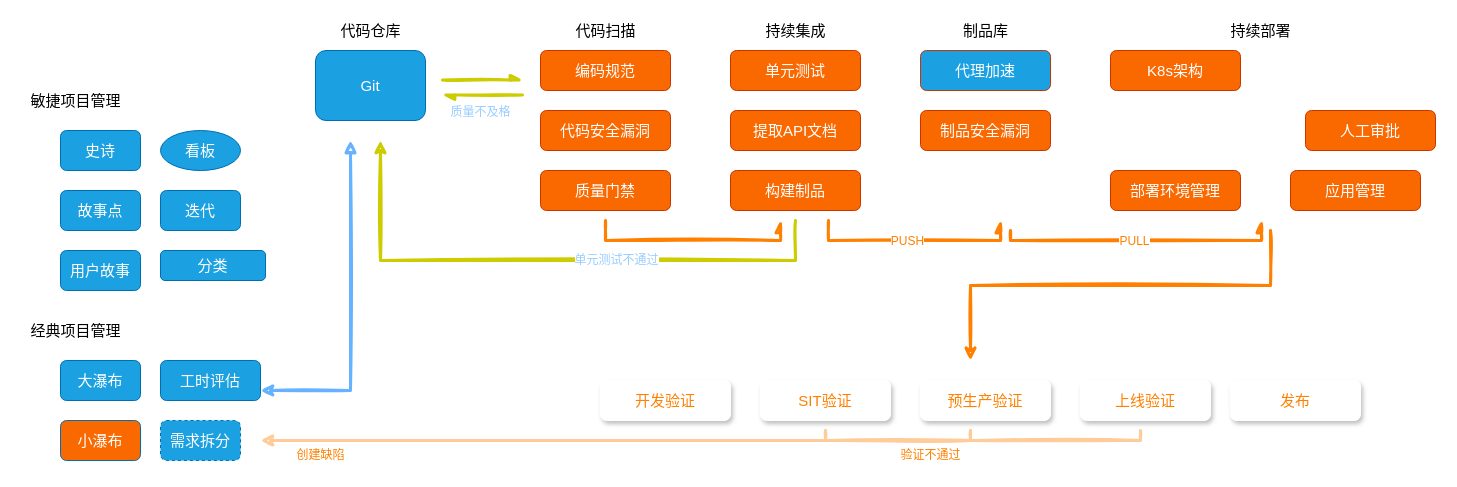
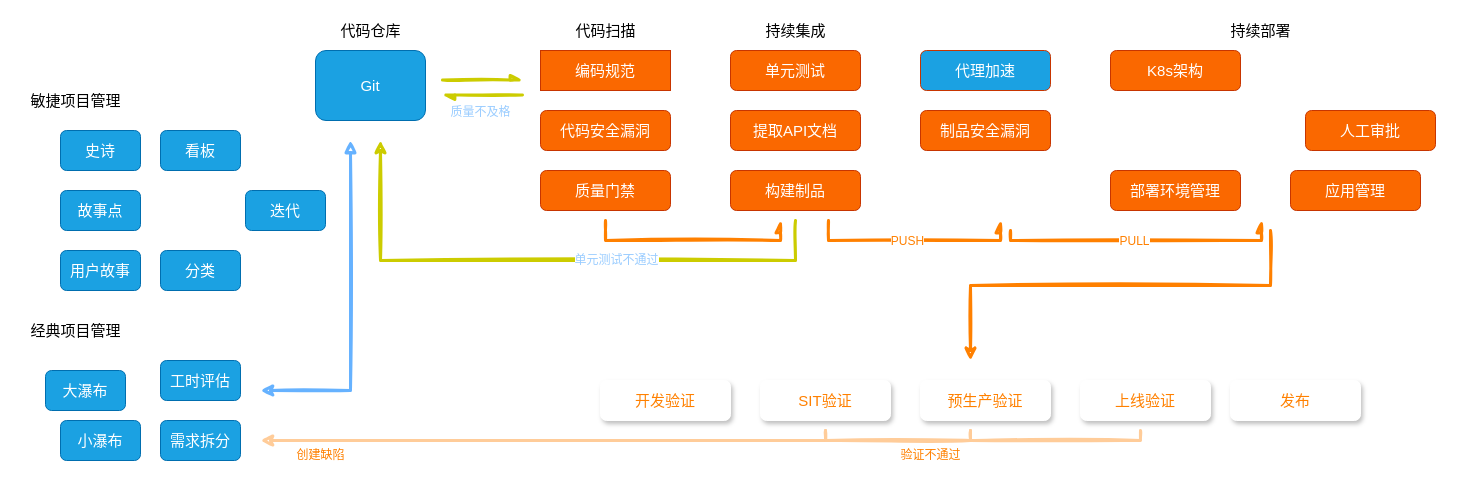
  <mxCell id="0" />
  <mxCell id="1" parent="0" />
  <mxCell id="2" value="史诗" style="rounded=1;whiteSpace=wrap;html=1;fontSize=15;fillColor=#1ba1e2;strokeColor=#006EAF;fontColor=#ffffff;" vertex="1" parent="1"><mxGeometry x="60" y="130" width="80" height="40" as="geometry" /></mxCell>
- <mxCell id="3" value="看板" style="ellipse;whiteSpace=wrap;html=1;fontSize=15;fillColor=#1ba1e2;strokeColor=#006EAF;fontColor=#ffffff;" vertex="1" parent="1"><mxGeometry x="160" y="130" width="80" height="40" as="geometry" /></mxCell>
+ <mxCell id="3" value="看板" style="rounded=1;whiteSpace=wrap;html=1;fontSize=15;fillColor=#1ba1e2;strokeColor=#006EAF;fontColor=#ffffff;" vertex="1" parent="1"><mxGeometry x="160" y="130" width="80" height="40" as="geometry" /></mxCell>
  <mxCell id="4" value="故事点" style="rounded=1;whiteSpace=wrap;html=1;fontSize=15;fillColor=#1ba1e2;strokeColor=#006EAF;fontColor=#ffffff;" vertex="1" parent="1"><mxGeometry x="60" y="190" width="80" height="40" as="geometry" /></mxCell>
- <mxCell id="5" value="迭代" style="rounded=1;whiteSpace=wrap;html=1;fontSize=15;fillColor=#1ba1e2;strokeColor=#006EAF;fontColor=#ffffff;" vertex="1" parent="1"><mxGeometry x="160" y="190" width="80" height="40" as="geometry" /></mxCell>
+ <mxCell id="5" value="迭代" style="rounded=1;whiteSpace=wrap;html=1;fontSize=15;fillColor=#1ba1e2;strokeColor=#006EAF;fontColor=#ffffff;" vertex="1" parent="1"><mxGeometry x="245" y="190" width="80" height="40" as="geometry" /></mxCell>
  <mxCell id="6" value="用户故事" style="rounded=1;whiteSpace=wrap;html=1;fontSize=15;fillColor=#1ba1e2;strokeColor=#006EAF;fontColor=#ffffff;" vertex="1" parent="1"><mxGeometry x="60" y="250" width="80" height="40" as="geometry" /></mxCell>
- <mxCell id="7" value="分类" style="rounded=1;whiteSpace=wrap;html=1;fontSize=15;fillColor=#1ba1e2;strokeColor=#006EAF;fontColor=#ffffff;" vertex="1" parent="1"><mxGeometry x="160" y="250" width="105" height="30" as="geometry" /></mxCell>
+ <mxCell id="7" value="分类" style="rounded=1;whiteSpace=wrap;html=1;fontSize=15;fillColor=#1ba1e2;strokeColor=#006EAF;fontColor=#ffffff;" vertex="1" parent="1"><mxGeometry x="160" y="250" width="80" height="40" as="geometry" /></mxCell>
  <mxCell id="8" value="敏捷项目管理" style="text;html=1;align=center;verticalAlign=middle;resizable=0;points=[];autosize=1;strokeColor=none;fillColor=none;fontSize=15;fontColor=#000000;" vertex="1" parent="1"><mxGeometry x="20" y="90" width="110" height="20" as="geometry" /></mxCell>
  <mxCell id="9" value="经典项目管理" style="text;html=1;align=center;verticalAlign=middle;resizable=0;points=[];autosize=1;strokeColor=none;fillColor=none;fontSize=15;fontColor=#000000;" vertex="1" parent="1"><mxGeometry x="20" y="320" width="110" height="20" as="geometry" /></mxCell>
- <mxCell id="10" value="大瀑布" style="rounded=1;whiteSpace=wrap;html=1;fontSize=15;fillColor=#1ba1e2;strokeColor=#006EAF;fontColor=#ffffff;" vertex="1" parent="1"><mxGeometry x="60" y="360" width="80" height="40" as="geometry" /></mxCell>
- <mxCell id="11" value="工时评估" style="rounded=1;whiteSpace=wrap;html=1;fontSize=15;fillColor=#1ba1e2;strokeColor=#006EAF;fontColor=#ffffff;" vertex="1" parent="1"><mxGeometry x="160" y="360" width="100" height="40" as="geometry" /></mxCell>
- <mxCell id="12" value="小瀑布" style="rounded=1;whiteSpace=wrap;html=1;fontSize=15;fillColor=#fa6800;strokeColor=#006EAF;fontColor=#ffffff;" vertex="1" parent="1"><mxGeometry x="60" y="420" width="80" height="40" as="geometry" /></mxCell>
- <mxCell id="13" value="需求拆分" style="rounded=1;whiteSpace=wrap;html=1;fontSize=15;fillColor=#1ba1e2;strokeColor=#006EAF;fontColor=#ffffff;dashed=1;" vertex="1" parent="1"><mxGeometry x="160" y="420" width="80" height="40" as="geometry" /></mxCell>
+ <mxCell id="10" value="大瀑布" style="rounded=1;whiteSpace=wrap;html=1;fontSize=15;fillColor=#1ba1e2;strokeColor=#006EAF;fontColor=#ffffff;" vertex="1" parent="1"><mxGeometry x="45" y="370" width="80" height="40" as="geometry" /></mxCell>
+ <mxCell id="11" value="工时评估" style="rounded=1;whiteSpace=wrap;html=1;fontSize=15;fillColor=#1ba1e2;strokeColor=#006EAF;fontColor=#ffffff;" vertex="1" parent="1"><mxGeometry x="160" y="360" width="80" height="40" as="geometry" /></mxCell>
+ <mxCell id="12" value="小瀑布" style="rounded=1;whiteSpace=wrap;html=1;fontSize=15;fillColor=#1ba1e2;strokeColor=#006EAF;fontColor=#ffffff;" vertex="1" parent="1"><mxGeometry x="60" y="420" width="80" height="40" as="geometry" /></mxCell>
+ <mxCell id="13" value="需求拆分" style="rounded=1;whiteSpace=wrap;html=1;fontSize=15;fillColor=#1ba1e2;strokeColor=#006EAF;fontColor=#ffffff;" vertex="1" parent="1"><mxGeometry x="160" y="420" width="80" height="40" as="geometry" /></mxCell>
  <mxCell id="14" style="edgeStyle=orthogonalEdgeStyle;rounded=0;orthogonalLoop=1;jettySize=auto;html=1;fontSize=15;fontColor=#FF8000;startArrow=block;strokeWidth=3;strokeColor=#66B2FF;sketch=1;" edge="1" parent="1"><mxGeometry relative="1" as="geometry"><mxPoint x="260" y="390" as="targetPoint" /><mxPoint x="350" y="140" as="sourcePoint" /><Array as="points"><mxPoint x="350" y="390" /></Array></mxGeometry></mxCell>
  <mxCell id="15" style="edgeStyle=orthogonalEdgeStyle;rounded=0;orthogonalLoop=1;jettySize=auto;html=1;fontFamily=Helvetica;fontSize=15;fontColor=#99CCFF;startArrow=none;startFill=0;strokeColor=#CCCC00;strokeWidth=3;endArrow=async;endFill=0;sketch=1;" edge="1" parent="1"><mxGeometry relative="1" as="geometry"><mxPoint x="522" y="79.5" as="targetPoint" /><mxPoint x="442" y="79.5" as="sourcePoint" /></mxGeometry></mxCell>
  <mxCell id="16" value="Git" style="rounded=1;whiteSpace=wrap;html=1;fontSize=15;fillColor=#1ba1e2;strokeColor=#006EAF;fontColor=#ffffff;" vertex="1" parent="1"><mxGeometry x="315" y="50" width="110" height="70" as="geometry" /></mxCell>
  <mxCell id="17" value="代码仓库" style="text;html=1;align=center;verticalAlign=middle;resizable=0;points=[];autosize=1;strokeColor=none;fillColor=none;fontSize=15;fontColor=#000000;" vertex="1" parent="1"><mxGeometry x="330" y="20" width="80" height="20" as="geometry" /></mxCell>
  <mxCell id="18" style="edgeStyle=orthogonalEdgeStyle;rounded=0;orthogonalLoop=1;jettySize=auto;html=1;fontFamily=Helvetica;fontSize=15;fontColor=#99CCFF;startArrow=none;startFill=0;strokeColor=#CCCC00;strokeWidth=3;endArrow=async;endFill=1;sketch=1;" edge="1" parent="1"><mxGeometry relative="1" as="geometry"><mxPoint x="442" y="94.5" as="targetPoint" /><mxPoint x="522" y="94.5" as="sourcePoint" /></mxGeometry></mxCell>
- <mxCell id="19" value="&lt;font color=&quot;#ffffff&quot;&gt;编码规范&lt;/font&gt;" style="rounded=1;whiteSpace=wrap;html=1;fontSize=15;fillColor=#fa6800;strokeColor=#C73500;fontColor=#000000;" vertex="1" parent="1"><mxGeometry x="540" y="50" width="130" height="40" as="geometry" /></mxCell>
+ <mxCell id="19" value="&lt;font color=&quot;#ffffff&quot;&gt;编码规范&lt;/font&gt;" style="whiteSpace=wrap;html=1;fontSize=15;fillColor=#fa6800;strokeColor=#C73500;fontColor=#000000;rounded=0;" vertex="1" parent="1"><mxGeometry x="540" y="50" width="130" height="40" as="geometry" /></mxCell>
  <mxCell id="20" value="&lt;font color=&quot;#ffffff&quot;&gt;代码安全漏洞&lt;/font&gt;" style="rounded=1;whiteSpace=wrap;html=1;fontSize=15;fillColor=#fa6800;strokeColor=#C73500;fontColor=#000000;" vertex="1" parent="1"><mxGeometry x="540" y="110" width="130" height="40" as="geometry" /></mxCell>
  <mxCell id="21" style="edgeStyle=orthogonalEdgeStyle;rounded=0;orthogonalLoop=1;jettySize=auto;html=1;fontFamily=Helvetica;fontSize=12;fontColor=#99CCFF;startArrow=none;startFill=0;endArrow=async;endFill=0;strokeColor=#FF8000;strokeWidth=3;sketch=1;" edge="1" parent="1"><mxGeometry relative="1" as="geometry"><mxPoint x="780" y="220" as="targetPoint" /><mxPoint x="605" y="220" as="sourcePoint" /><Array as="points"><mxPoint x="605" y="240" /><mxPoint x="780" y="240" /></Array></mxGeometry></mxCell>
  <mxCell id="22" value="&lt;font color=&quot;#ffffff&quot;&gt;质量门禁&lt;/font&gt;" style="rounded=1;whiteSpace=wrap;html=1;fontSize=15;fillColor=#fa6800;strokeColor=#C73500;fontColor=#000000;" vertex="1" parent="1"><mxGeometry x="540" y="170" width="130" height="40" as="geometry" /></mxCell>
  <mxCell id="23" value="代码扫描" style="text;html=1;align=center;verticalAlign=middle;resizable=0;points=[];autosize=1;strokeColor=none;fillColor=none;fontSize=15;fontColor=#000000;" vertex="1" parent="1"><mxGeometry x="565" y="20" width="80" height="20" as="geometry" /></mxCell>
  <mxCell id="24" value="&lt;font color=&quot;#ffffff&quot;&gt;单元测试&lt;/font&gt;" style="rounded=1;whiteSpace=wrap;html=1;fontSize=15;fillColor=#fa6800;strokeColor=#C73500;fontColor=#000000;" vertex="1" parent="1"><mxGeometry x="730" y="50" width="130" height="40" as="geometry" /></mxCell>
  <mxCell id="25" value="&lt;font color=&quot;#ffffff&quot;&gt;提取API文档&lt;/font&gt;" style="rounded=1;whiteSpace=wrap;html=1;fontSize=15;fillColor=#fa6800;strokeColor=#C73500;fontColor=#000000;" vertex="1" parent="1"><mxGeometry x="730" y="110" width="130" height="40" as="geometry" /></mxCell>
  <mxCell id="26" style="edgeStyle=orthogonalEdgeStyle;rounded=0;orthogonalLoop=1;jettySize=auto;html=1;fontFamily=Helvetica;fontSize=15;fontColor=#FF8000;startArrow=none;strokeColor=#CCCC00;strokeWidth=3;startFill=0;sketch=1;" edge="1" parent="1"><mxGeometry relative="1" as="geometry"><mxPoint x="380" y="140" as="targetPoint" /><mxPoint x="795" y="220" as="sourcePoint" /><Array as="points"><mxPoint x="795" y="260" /><mxPoint x="380" y="260" /></Array></mxGeometry></mxCell>
  <mxCell id="27" value="单元测试不通过" style="edgeLabel;html=1;align=center;verticalAlign=middle;resizable=0;points=[];fontSize=12;fontFamily=Helvetica;fontColor=#99CCFF;" vertex="1" connectable="0" parent="26"><mxGeometry x="-0.236" y="-1" relative="1" as="geometry"><mxPoint as="offset" /></mxGeometry></mxCell>
  <mxCell id="28" style="edgeStyle=orthogonalEdgeStyle;rounded=0;orthogonalLoop=1;jettySize=auto;html=1;fontFamily=Helvetica;fontSize=12;fontColor=#99CCFF;startArrow=none;startFill=0;endArrow=async;endFill=0;strokeColor=#FF8000;strokeWidth=3;sketch=1;" edge="1" parent="1"><mxGeometry relative="1" as="geometry"><mxPoint x="1000" y="220" as="targetPoint" /><mxPoint x="828" y="220" as="sourcePoint" /><Array as="points"><mxPoint x="828" y="240" /><mxPoint x="1000" y="240" /></Array></mxGeometry></mxCell>
  <mxCell id="29" value="PUSH" style="edgeLabel;html=1;align=center;verticalAlign=middle;resizable=0;points=[];fontSize=12;fontFamily=Helvetica;fontColor=#FF8000;" vertex="1" connectable="0" parent="28"><mxGeometry x="-0.075" relative="1" as="geometry"><mxPoint as="offset" /></mxGeometry></mxCell>
  <mxCell id="30" value="&lt;font color=&quot;#ffffff&quot;&gt;构建制品&lt;/font&gt;" style="rounded=1;whiteSpace=wrap;html=1;fontSize=15;fillColor=#fa6800;strokeColor=#C73500;fontColor=#000000;" vertex="1" parent="1"><mxGeometry x="730" y="170" width="130" height="40" as="geometry" /></mxCell>
  <mxCell id="31" value="持续集成" style="text;html=1;align=center;verticalAlign=middle;resizable=0;points=[];autosize=1;strokeColor=none;fillColor=none;fontSize=15;fontColor=#000000;" vertex="1" parent="1"><mxGeometry x="755" y="20" width="80" height="20" as="geometry" /></mxCell>
  <mxCell id="32" value="&lt;font color=&quot;#ffffff&quot;&gt;代理加速&lt;/font&gt;" style="rounded=1;whiteSpace=wrap;html=1;fontSize=15;fillColor=#1ba1e2;strokeColor=#C73500;fontColor=#000000;" vertex="1" parent="1"><mxGeometry x="920" y="50" width="130" height="40" as="geometry" /></mxCell>
  <mxCell id="33" style="edgeStyle=orthogonalEdgeStyle;rounded=0;orthogonalLoop=1;jettySize=auto;html=1;fontFamily=Helvetica;fontSize=12;fontColor=#FF8000;startArrow=none;startFill=0;endArrow=async;endFill=0;strokeColor=#FF8000;strokeWidth=3;sketch=1;" edge="1" parent="1"><mxGeometry relative="1" as="geometry"><mxPoint x="1010" y="230" as="sourcePoint" /><mxPoint x="1261" y="220" as="targetPoint" /><Array as="points"><mxPoint x="1010" y="240" /><mxPoint x="1261" y="240" /></Array></mxGeometry></mxCell>
  <mxCell id="34" value="PULL" style="edgeLabel;html=1;align=center;verticalAlign=middle;resizable=0;points=[];fontSize=12;fontFamily=Helvetica;fontColor=#FF8000;" vertex="1" connectable="0" parent="33"><mxGeometry x="-0.052" relative="1" as="geometry"><mxPoint as="offset" /></mxGeometry></mxCell>
  <mxCell id="35" value="&lt;font color=&quot;#ffffff&quot;&gt;制品安全漏洞&lt;/font&gt;" style="rounded=1;whiteSpace=wrap;html=1;fontSize=15;fillColor=#fa6800;strokeColor=#C73500;fontColor=#000000;" vertex="1" parent="1"><mxGeometry x="920" y="110" width="130" height="40" as="geometry" /></mxCell>
- <mxCell id="36" value="制品库" style="text;html=1;align=center;verticalAlign=middle;resizable=0;points=[];autosize=1;strokeColor=none;fillColor=none;fontSize=15;fontColor=#000000;" vertex="1" parent="1"><mxGeometry x="955" y="20" width="60" height="20" as="geometry" /></mxCell>
  <mxCell id="37" value="&lt;font color=&quot;#ffffff&quot;&gt;K8s架构&lt;/font&gt;" style="rounded=1;whiteSpace=wrap;html=1;fontSize=15;fillColor=#fa6800;strokeColor=#C73500;fontColor=#000000;" vertex="1" parent="1"><mxGeometry x="1110" y="50" width="130" height="40" as="geometry" /></mxCell>
  <mxCell id="38" value="&lt;font color=&quot;#ffffff&quot;&gt;部署环境管理&lt;/font&gt;" style="rounded=1;whiteSpace=wrap;html=1;fontSize=15;fillColor=#fa6800;strokeColor=#C73500;fontColor=#000000;" vertex="1" parent="1"><mxGeometry x="1110" y="170" width="130" height="40" as="geometry" /></mxCell>
  <mxCell id="39" value="持续部署" style="text;html=1;align=center;verticalAlign=middle;resizable=0;points=[];autosize=1;strokeColor=none;fillColor=none;fontSize=15;fontColor=#000000;" vertex="1" parent="1"><mxGeometry x="1220" y="20" width="80" height="20" as="geometry" /></mxCell>
  <mxCell id="40" value="&lt;font color=&quot;#ffffff&quot;&gt;人工审批&lt;/font&gt;" style="rounded=1;whiteSpace=wrap;html=1;fontSize=15;fillColor=#fa6800;strokeColor=#C73500;fontColor=#000000;" vertex="1" parent="1"><mxGeometry x="1305" y="110" width="130" height="40" as="geometry" /></mxCell>
  <mxCell id="41" style="edgeStyle=orthogonalEdgeStyle;rounded=0;orthogonalLoop=1;jettySize=auto;html=1;fontFamily=Helvetica;fontSize=12;fontColor=#FF8000;startArrow=none;startFill=0;endArrow=classic;endFill=1;strokeColor=#FF8000;strokeWidth=3;sketch=1;" edge="1" parent="1"><mxGeometry relative="1" as="geometry"><mxPoint x="970" y="360" as="targetPoint" /><mxPoint x="1270" y="230" as="sourcePoint" /><Array as="points"><mxPoint x="1270" y="230" /><mxPoint x="1270" y="285" /><mxPoint x="970" y="285" /></Array></mxGeometry></mxCell>
  <mxCell id="42" value="&lt;font color=&quot;#ffffff&quot;&gt;应用管理&lt;/font&gt;" style="rounded=1;whiteSpace=wrap;html=1;fontSize=15;fillColor=#fa6800;strokeColor=#C73500;fontColor=#000000;" vertex="1" parent="1"><mxGeometry x="1290" y="170" width="130" height="40" as="geometry" /></mxCell>
  <mxCell id="43" value="&lt;font&gt;开发验证&lt;/font&gt;" style="rounded=1;whiteSpace=wrap;html=1;fontSize=15;fontColor=#FF8000;strokeColor=#FFFFFF;glass=0;shadow=1;sketch=0;" vertex="1" parent="1"><mxGeometry x="600" y="380" width="130" height="40" as="geometry" /></mxCell>
  <mxCell id="44" style="edgeStyle=orthogonalEdgeStyle;rounded=0;sketch=1;orthogonalLoop=1;jettySize=auto;html=1;fontFamily=Helvetica;fontSize=12;fontColor=#FF8000;startArrow=none;startFill=0;endArrow=classic;endFill=1;strokeColor=#FFCC99;strokeWidth=3;" edge="1" parent="1"><mxGeometry relative="1" as="geometry"><mxPoint x="825" y="430" as="sourcePoint" /><mxPoint x="260" y="440" as="targetPoint" /><Array as="points"><mxPoint x="825" y="440" /></Array></mxGeometry></mxCell>
  <mxCell id="45" value="&lt;font&gt;SIT验证&lt;/font&gt;" style="rounded=1;whiteSpace=wrap;html=1;fontSize=15;fontColor=#FF8000;strokeColor=#FFFFFF;glass=0;shadow=1;sketch=0;" vertex="1" parent="1"><mxGeometry x="760" y="380" width="130" height="40" as="geometry" /></mxCell>
  <mxCell id="46" style="edgeStyle=orthogonalEdgeStyle;rounded=0;sketch=1;orthogonalLoop=1;jettySize=auto;html=1;fontFamily=Helvetica;fontSize=12;fontColor=#FF8000;startArrow=none;startFill=0;endArrow=none;endFill=0;strokeColor=#FFCC99;strokeWidth=3;" edge="1" parent="1"><mxGeometry relative="1" as="geometry"><mxPoint x="970" y="430" as="sourcePoint" /><mxPoint x="825" y="430" as="targetPoint" /><Array as="points"><mxPoint x="970" y="440" /><mxPoint x="825" y="440" /></Array></mxGeometry></mxCell>
  <mxCell id="47" value="&lt;font&gt;预生产验证&lt;/font&gt;" style="rounded=1;whiteSpace=wrap;html=1;fontSize=15;fontColor=#FF8000;strokeColor=#FFFFFF;glass=0;shadow=1;sketch=0;" vertex="1" parent="1"><mxGeometry x="920" y="380" width="130" height="40" as="geometry" /></mxCell>
  <mxCell id="48" style="edgeStyle=orthogonalEdgeStyle;rounded=0;sketch=1;orthogonalLoop=1;jettySize=auto;html=1;fontFamily=Helvetica;fontSize=12;fontColor=#FF8000;startArrow=none;startFill=0;endArrow=none;endFill=0;strokeColor=#FFCC99;strokeWidth=3;" edge="1" parent="1"><mxGeometry relative="1" as="geometry"><mxPoint x="1140" y="430" as="sourcePoint" /><mxPoint x="970" y="430" as="targetPoint" /><Array as="points"><mxPoint x="1140" y="440" /><mxPoint x="970" y="440" /></Array></mxGeometry></mxCell>
  <mxCell id="49" value="&lt;font&gt;上线验证&lt;/font&gt;" style="rounded=1;whiteSpace=wrap;html=1;fontSize=15;fontColor=#FF8000;strokeColor=#FFFFFF;glass=0;shadow=1;sketch=0;" vertex="1" parent="1"><mxGeometry x="1080" y="380" width="130" height="40" as="geometry" /></mxCell>
  <mxCell id="50" value="&lt;font&gt;发布&lt;/font&gt;" style="rounded=1;whiteSpace=wrap;html=1;fontSize=15;fontColor=#FF8000;strokeColor=#FFFFFF;glass=0;shadow=1;sketch=0;" vertex="1" parent="1"><mxGeometry x="1230" y="380" width="130" height="40" as="geometry" /></mxCell>
  <mxCell id="51" value="&lt;font style=&quot;font-size: 12px&quot;&gt;质量不及格&lt;/font&gt;" style="text;html=1;align=center;verticalAlign=middle;resizable=0;points=[];autosize=1;strokeColor=none;fillColor=none;fontSize=15;fontFamily=Helvetica;fontColor=#99CCFF;" vertex="1" parent="1"><mxGeometry x="440" y="100" width="80" height="20" as="geometry" /></mxCell>
  <mxCell id="52" value="验证不通过" style="text;html=1;align=center;verticalAlign=middle;resizable=0;points=[];autosize=1;strokeColor=none;fillColor=none;fontSize=12;fontFamily=Helvetica;fontColor=#FF8000;" vertex="1" parent="1"><mxGeometry x="890" y="445" width="80" height="20" as="geometry" /></mxCell>
  <mxCell id="53" value="创建缺陷" style="text;html=1;align=center;verticalAlign=middle;resizable=0;points=[];autosize=1;strokeColor=none;fillColor=none;fontSize=12;fontFamily=Helvetica;fontColor=#FF8000;" vertex="1" parent="1"><mxGeometry x="290" y="445" width="60" height="20" as="geometry" /></mxCell>
